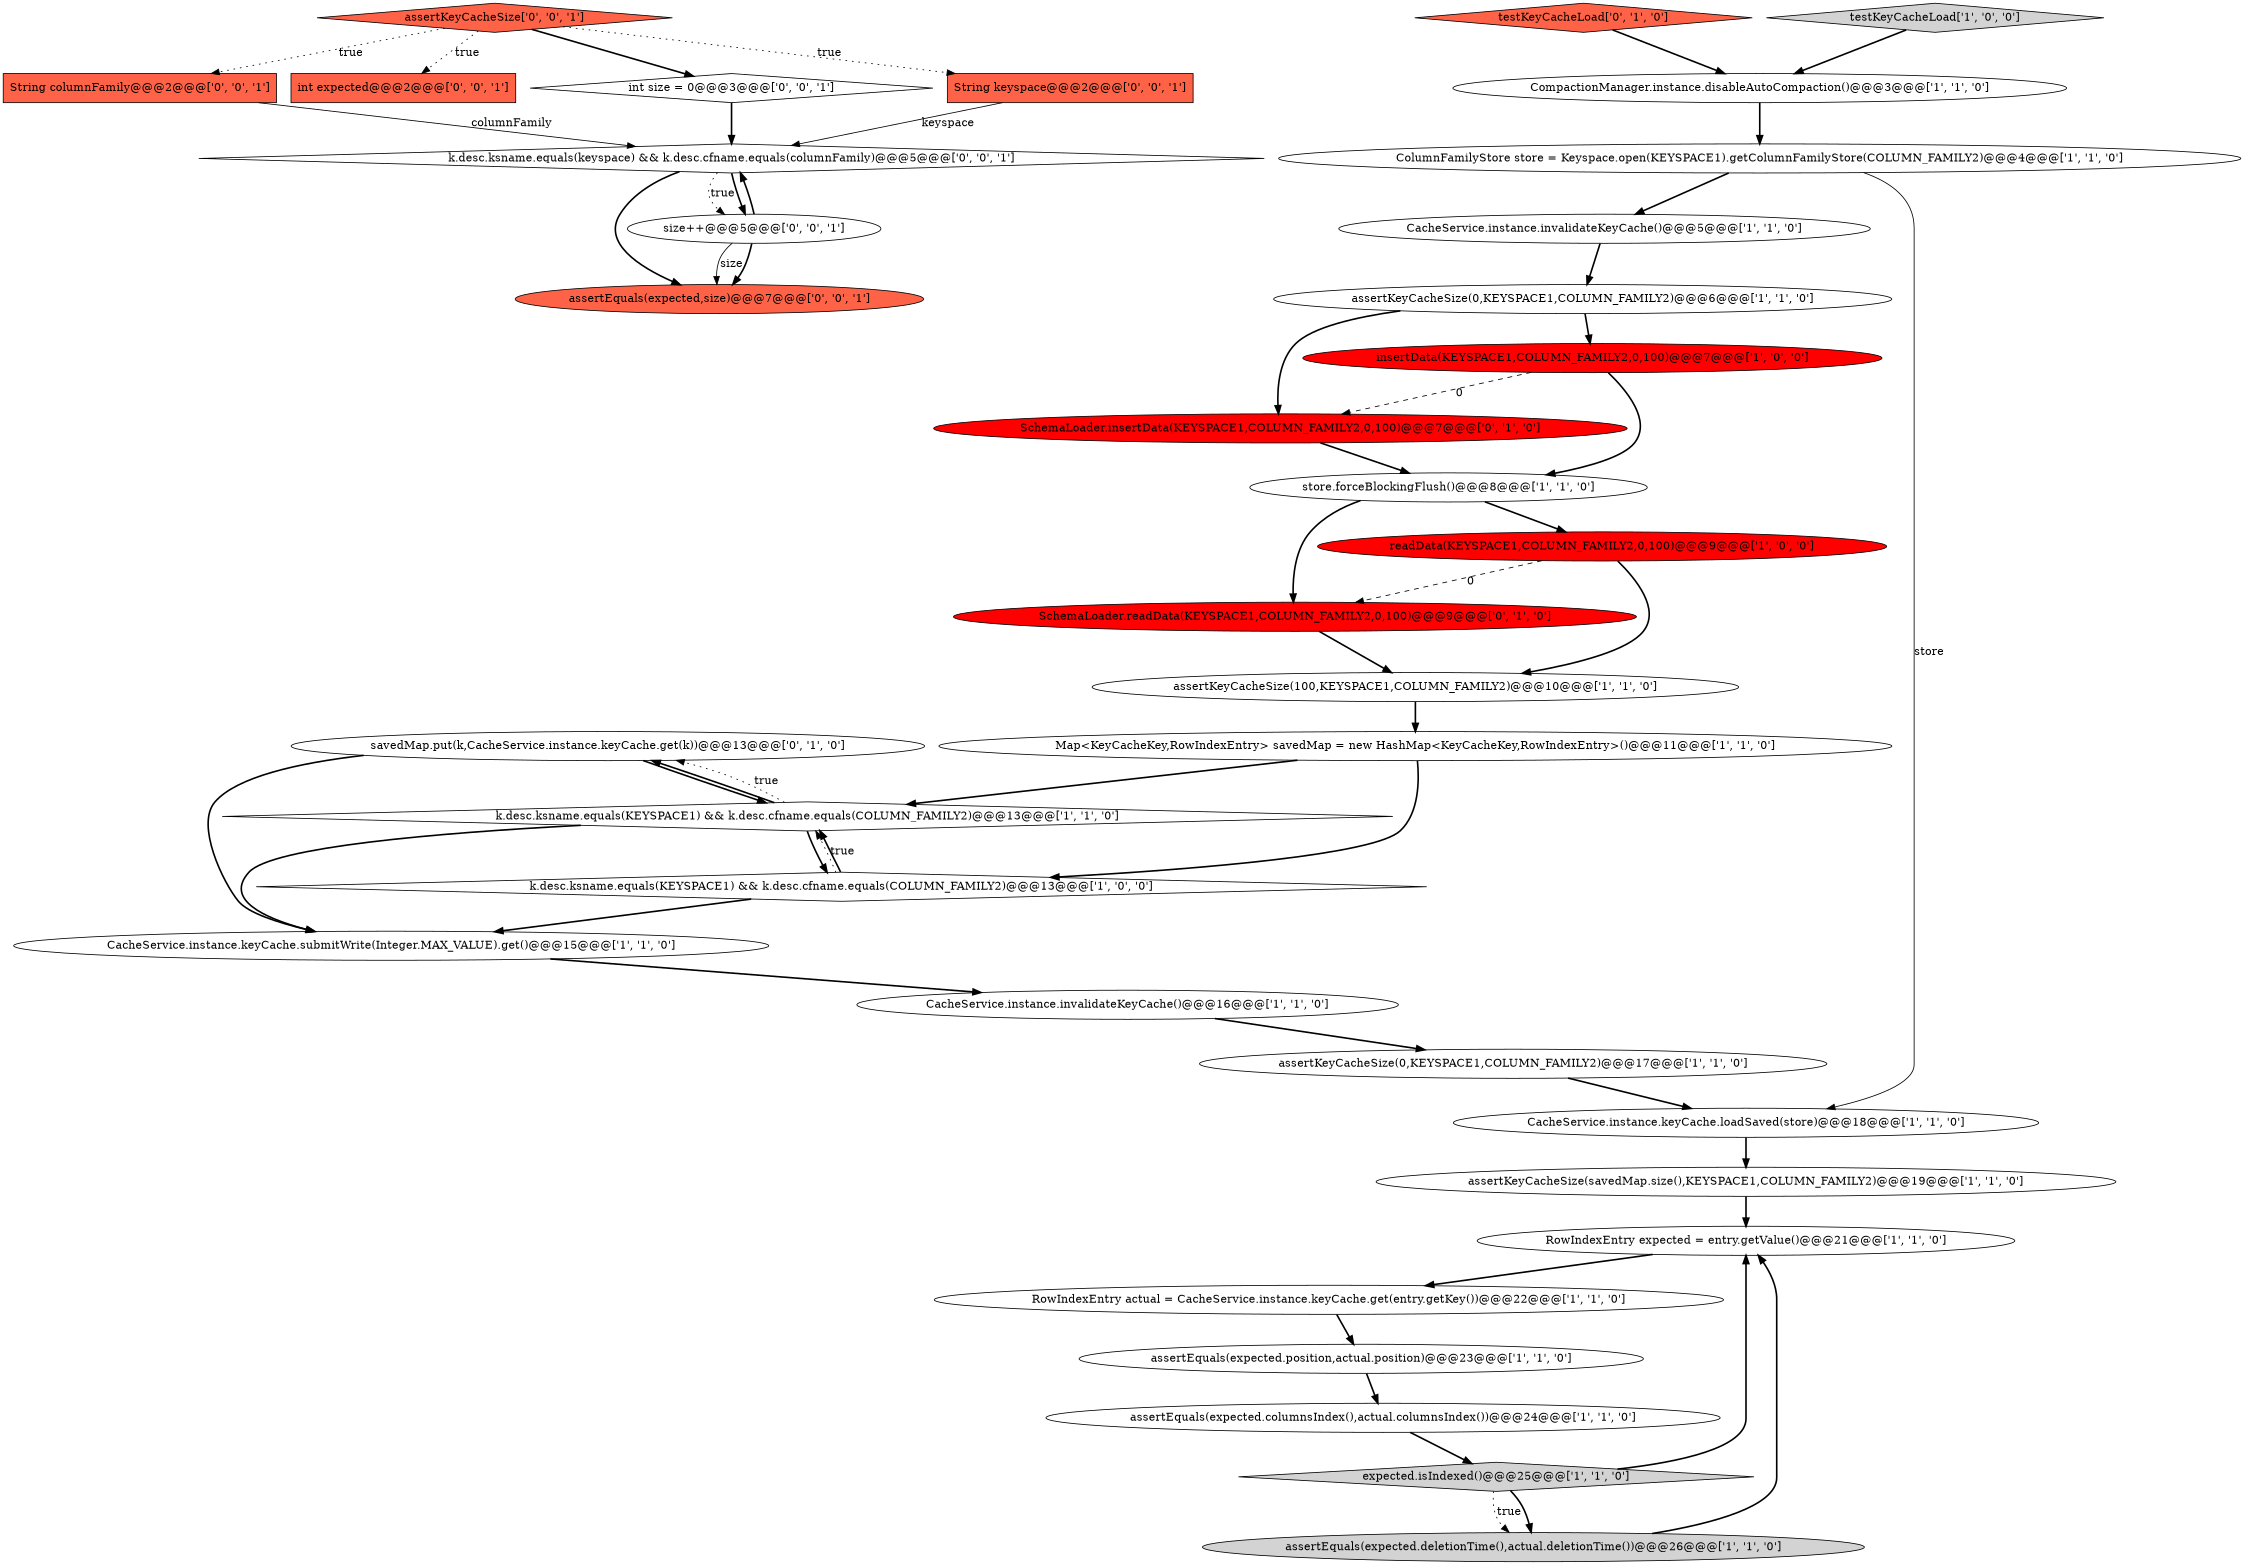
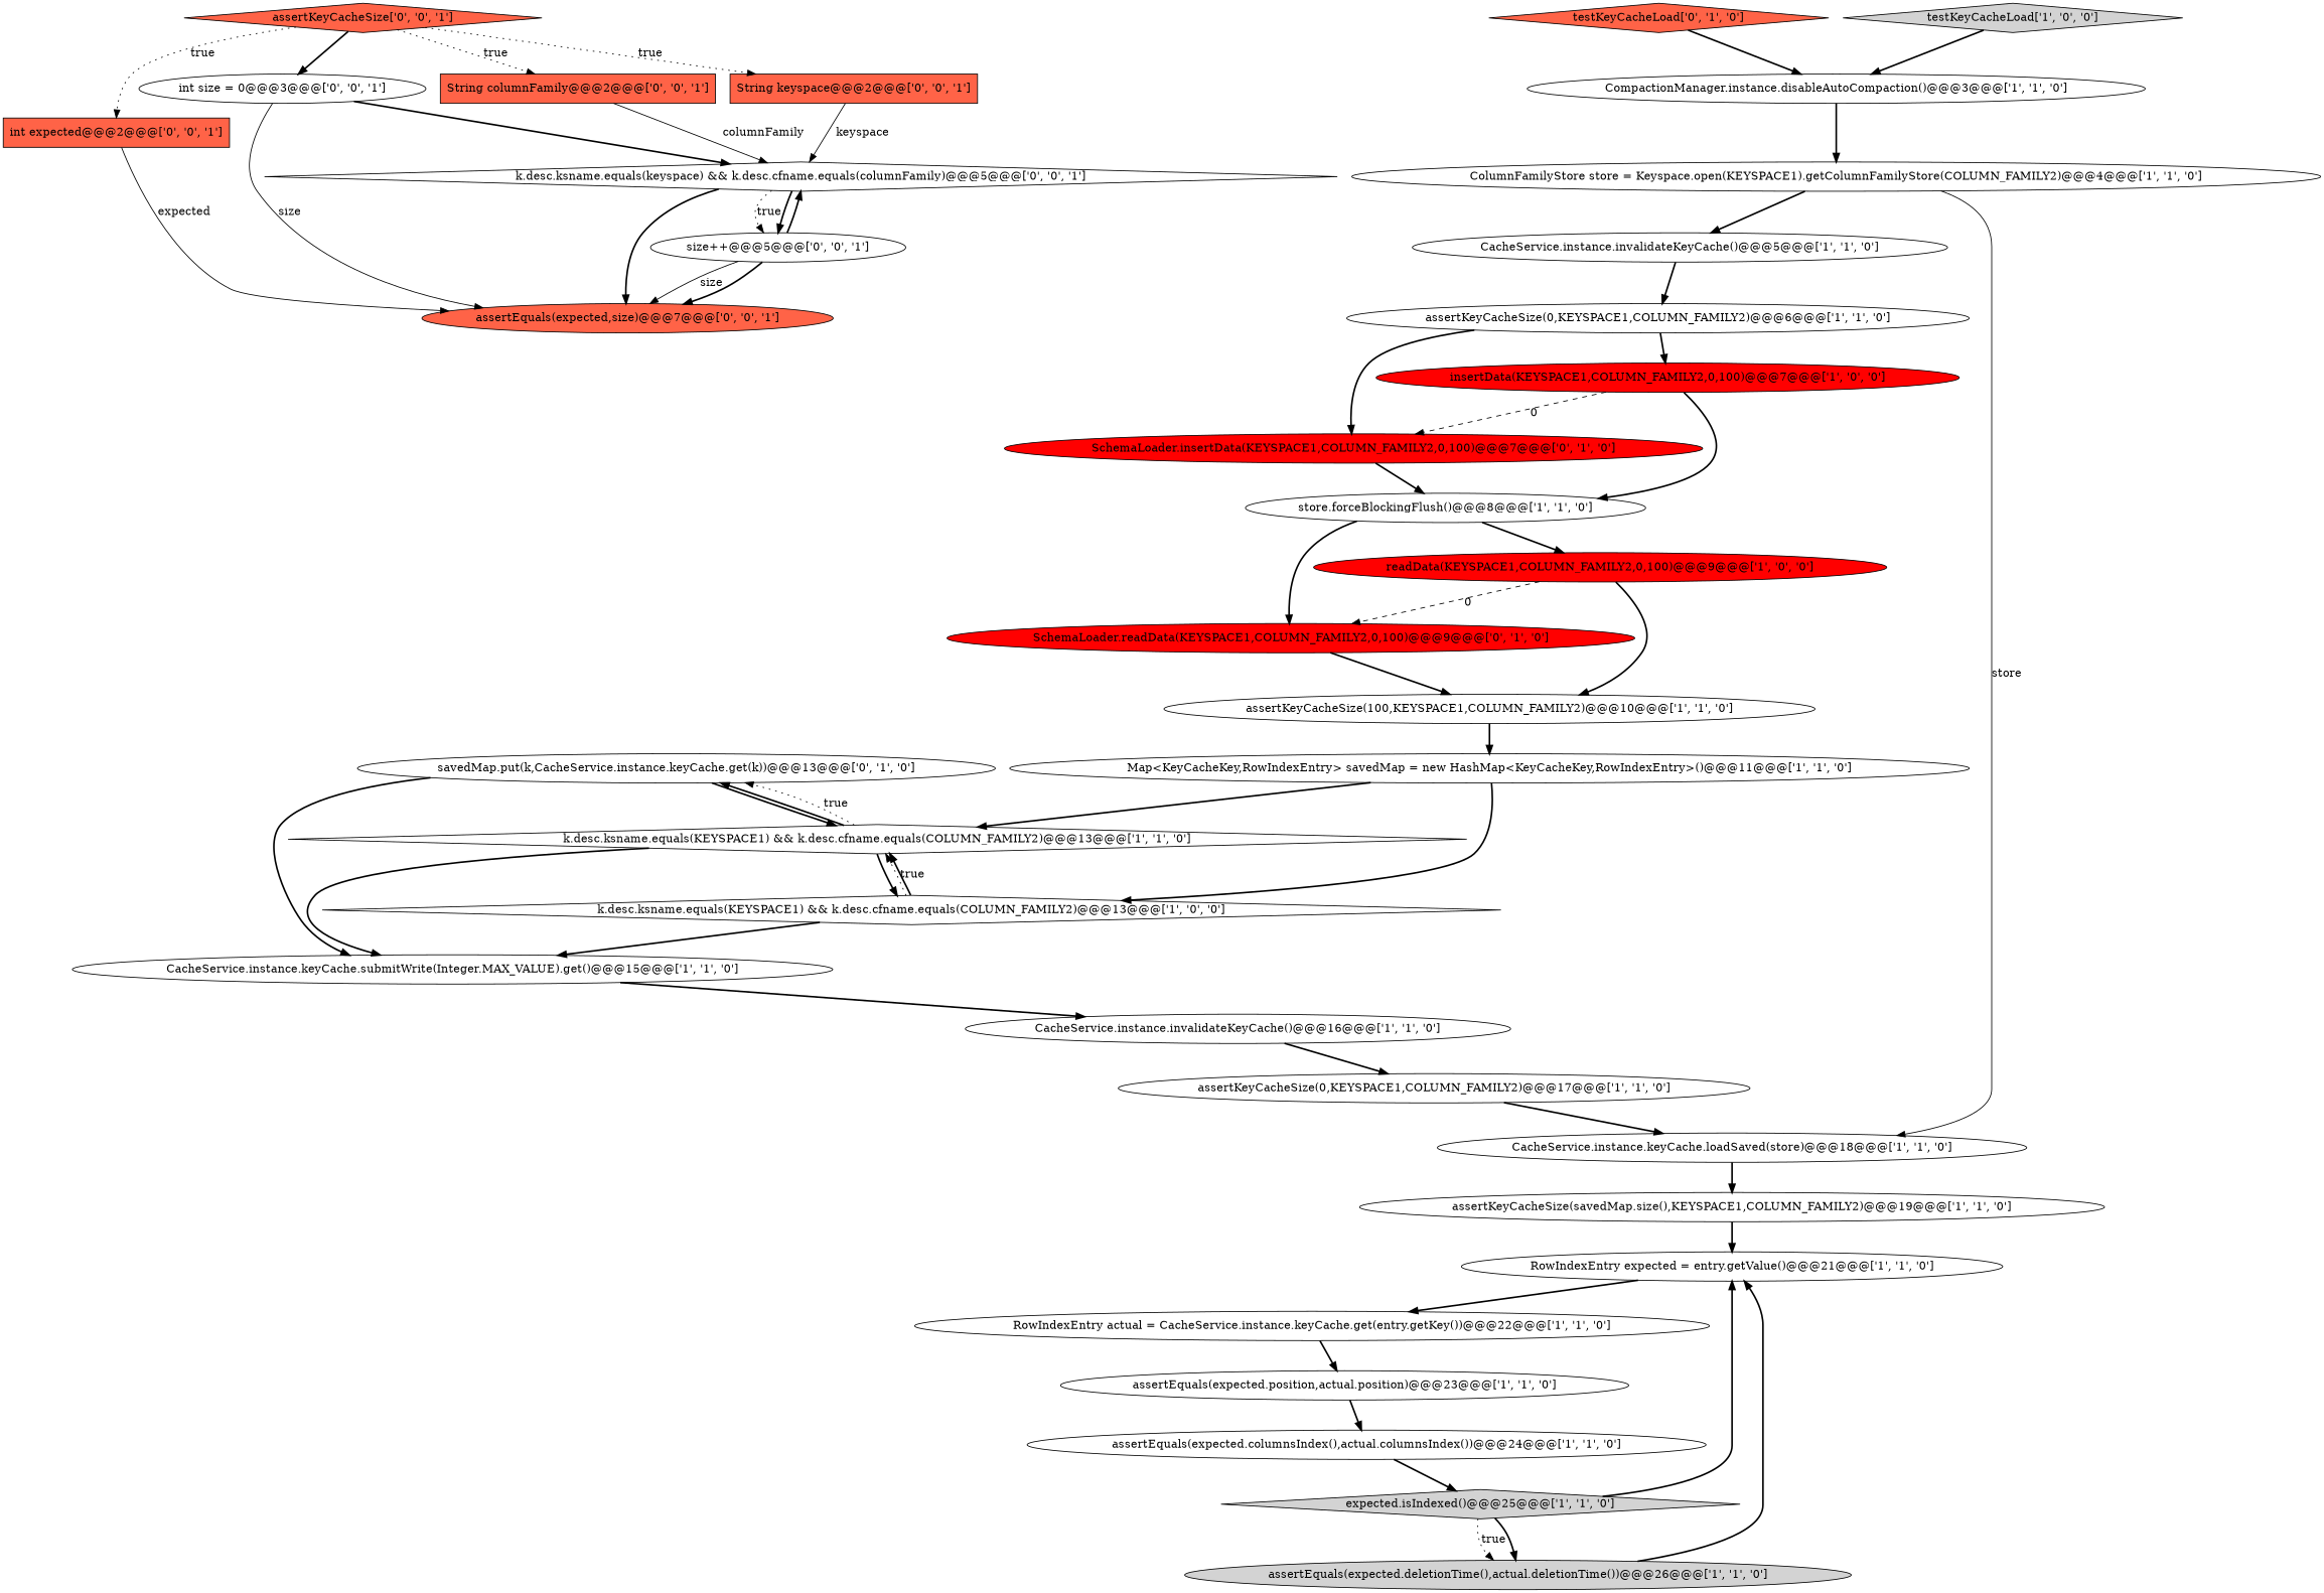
  digraph {
    node [fillcolor=white shape=ellipse style=filled]
    edge [style=bold]
    n1 [fillcolor=tomato label="assertEquals(expected,size)@@@7@@@['0', '0', '1']"]
    n2 [label="savedMap.put(k,CacheService.instance.keyCache.get(k))@@@13@@@['0', '1', '0']"]
    n3 [label="CacheService.instance.keyCache.submitWrite(Integer.MAX_VALUE).get()@@@15@@@['1', '1', '0']"]
    n4 [label="k.desc.ksname.equals(KEYSPACE1) && k.desc.cfname.equals(COLUMN_FAMILY2)@@@13@@@['1', '1', '0']" shape=diamond]
    n5 [label="CacheService.instance.invalidateKeyCache()@@@16@@@['1', '1', '0']"]
    n6 [label="k.desc.ksname.equals(KEYSPACE1) && k.desc.cfname.equals(COLUMN_FAMILY2)@@@13@@@['1', '0', '0']" shape=diamond]
    n7 [label="assertEquals(expected.columnsIndex(),actual.columnsIndex())@@@24@@@['1', '1', '0']"]
    n8 [fillcolor=lightgray label="expected.isIndexed()@@@25@@@['1', '1', '0']" shape=diamond]
    n9 [label="RowIndexEntry expected = entry.getValue()@@@21@@@['1', '1', '0']"]
    n10 [fillcolor=lightgray label="assertEquals(expected.deletionTime(),actual.deletionTime())@@@26@@@['1', '1', '0']"]
    n11 [label="assertKeyCacheSize(0,KEYSPACE1,COLUMN_FAMILY2)@@@17@@@['1', '1', '0']"]
    n12 [label="RowIndexEntry actual = CacheService.instance.keyCache.get(entry.getKey())@@@22@@@['1', '1', '0']"]
    n13 [label="assertEquals(expected.position,actual.position)@@@23@@@['1', '1', '0']"]
    n14 [label="ColumnFamilyStore store = Keyspace.open(KEYSPACE1).getColumnFamilyStore(COLUMN_FAMILY2)@@@4@@@['1', '1', '0']"]
    n15 [label="CacheService.instance.keyCache.loadSaved(store)@@@18@@@['1', '1', '0']"]
    n16 [label="CacheService.instance.invalidateKeyCache()@@@5@@@['1', '1', '0']"]
    n17 [label="assertKeyCacheSize(savedMap.size(),KEYSPACE1,COLUMN_FAMILY2)@@@19@@@['1', '1', '0']"]
    n18 [label="assertKeyCacheSize(0,KEYSPACE1,COLUMN_FAMILY2)@@@6@@@['1', '1', '0']"]
    n19 [fillcolor=tomato label="assertKeyCacheSize['0', '0', '1']" shape=diamond]
    n20 [fillcolor=tomato label="String columnFamily@@@2@@@['0', '0', '1']" shape=box]
    n21 [fillcolor=tomato label="int expected@@@2@@@['0', '0', '1']" shape=box]
-   n22 [label="int size = 0@@@3@@@['0', '0', '1']" shape=diamond]
+   n22 [label="int size = 0@@@3@@@['0', '0', '1']"]
    n23 [fillcolor=tomato label="String keyspace@@@2@@@['0', '0', '1']" shape=box]
    n24 [label="k.desc.ksname.equals(keyspace) && k.desc.cfname.equals(columnFamily)@@@5@@@['0', '0', '1']" shape=diamond]
    n25 [label="size++@@@5@@@['0', '0', '1']"]
    n26 [fillcolor=red label="SchemaLoader.insertData(KEYSPACE1,COLUMN_FAMILY2,0,100)@@@7@@@['0', '1', '0']"]
    n27 [label="store.forceBlockingFlush()@@@8@@@['1', '1', '0']"]
    n28 [fillcolor=red label="SchemaLoader.readData(KEYSPACE1,COLUMN_FAMILY2,0,100)@@@9@@@['0', '1', '0']"]
    n29 [fillcolor=red label="readData(KEYSPACE1,COLUMN_FAMILY2,0,100)@@@9@@@['1', '0', '0']"]
    n30 [label="assertKeyCacheSize(100,KEYSPACE1,COLUMN_FAMILY2)@@@10@@@['1', '1', '0']"]
    n31 [label="Map<KeyCacheKey,RowIndexEntry> savedMap = new HashMap<KeyCacheKey,RowIndexEntry>()@@@11@@@['1', '1', '0']"]
    n32 [fillcolor=red label="insertData(KEYSPACE1,COLUMN_FAMILY2,0,100)@@@7@@@['1', '0', '0']"]
    n33 [label="CompactionManager.instance.disableAutoCompaction()@@@3@@@['1', '1', '0']"]
    n34 [fillcolor=tomato label="testKeyCacheLoad['0', '1', '0']" shape=diamond]
    n35 [fillcolor=lightgray label="testKeyCacheLoad['1', '0', '0']" shape=diamond]
    n2 -> n3
    n2 -> n4
    n3 -> n5
    n4 -> n2
    n4 -> n2 [label=true style=dotted]
    n4 -> n3
    n4 -> n6
    n5 -> n11
    n6 -> n3
    n6 -> n4 [label=true style=dotted]
    n6 -> n4
    n7 -> n8
    n8 -> n9
    n8 -> n10 [label=true style=dotted]
    n8 -> n10
    n9 -> n12
    n10 -> n9
    n11 -> n15
    n12 -> n13
    n13 -> n7
    n14 -> n15 [label=store style=solid]
    n14 -> n16
    n15 -> n17
    n16 -> n18
    n17 -> n9
    n18 -> n26
    n18 -> n32
    n19 -> n20 [label=true style=dotted]
    n19 -> n21 [label=true style=dotted]
    n19 -> n22
    n19 -> n23 [label=true style=dotted]
    n20 -> n24 [label=columnFamily style=solid]
+   n21 -> n1 [label=expected style=solid]
+   n22 -> n1 [label=size style=solid]
    n22 -> n24
    n23 -> n24 [label=keyspace style=solid]
    n24 -> n1
    n24 -> n25 [label=true style=dotted]
    n24 -> n25
    n25 -> n1 [label=size style=solid]
    n25 -> n1
    n25 -> n24
    n26 -> n27
    n27 -> n28
    n27 -> n29
    n28 -> n30
    n29 -> n28 [label=0 style=dashed]
    n29 -> n30
    n30 -> n31
    n31 -> n4
    n31 -> n6
    n32 -> n26 [label=0 style=dashed]
    n32 -> n27
    n33 -> n14
    n34 -> n33
    n35 -> n33
  }
